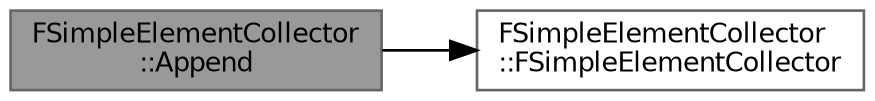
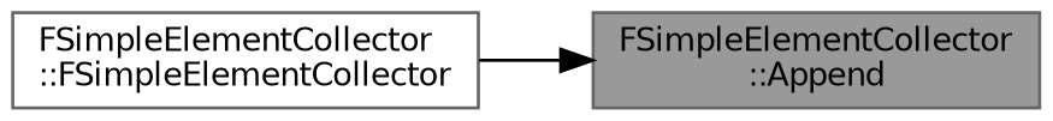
  digraph {
    rankdir=LR
    node [fontname=Helvetica fontsize=10 shape=box style=filled]
    n1 [color=gray40 fillcolor=grey60 fontcolor=black height=0.2 label="FSimpleElementCollector\l::Append" width=0.4]
    n2 [color=grey40 fillcolor=white height=0.2 label="FSimpleElementCollector\l::FSimpleElementCollector" width=0.4]
-   n1 -> n2 [color=black fontname=Helvetica fontsize=10 labelfontname=Helvetica labelfontsize=10 style=solid]
+   n2 -> n1 [color=black fontname=Helvetica fontsize=10 labelfontname=Helvetica labelfontsize=10 style=solid]
  }
